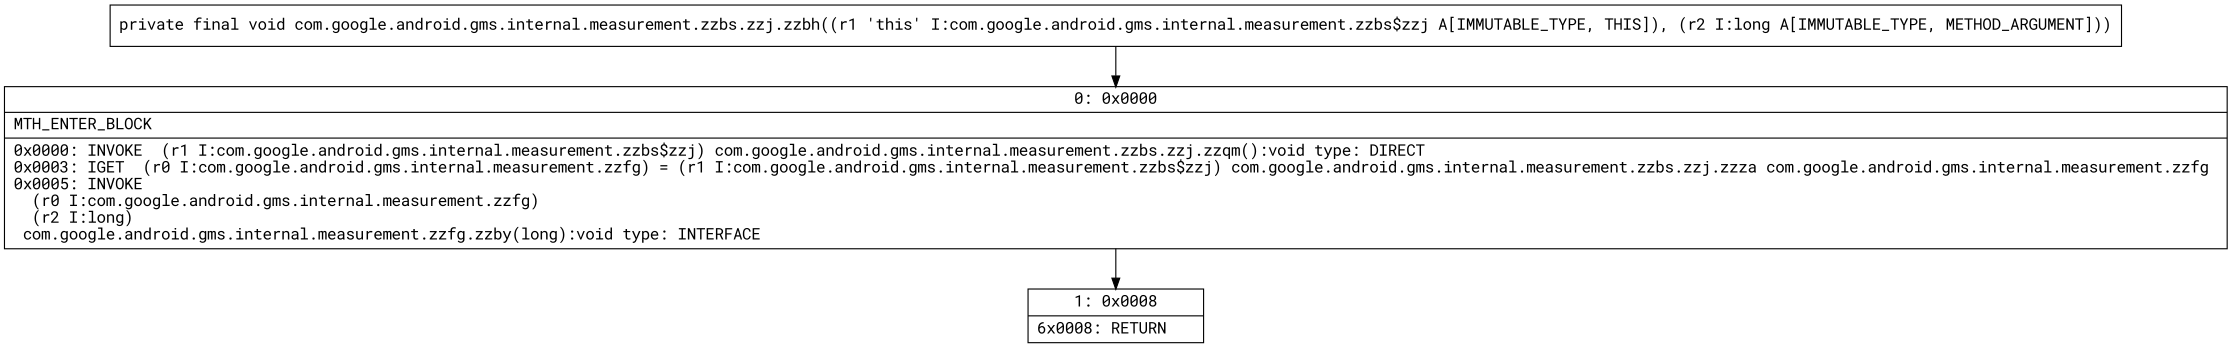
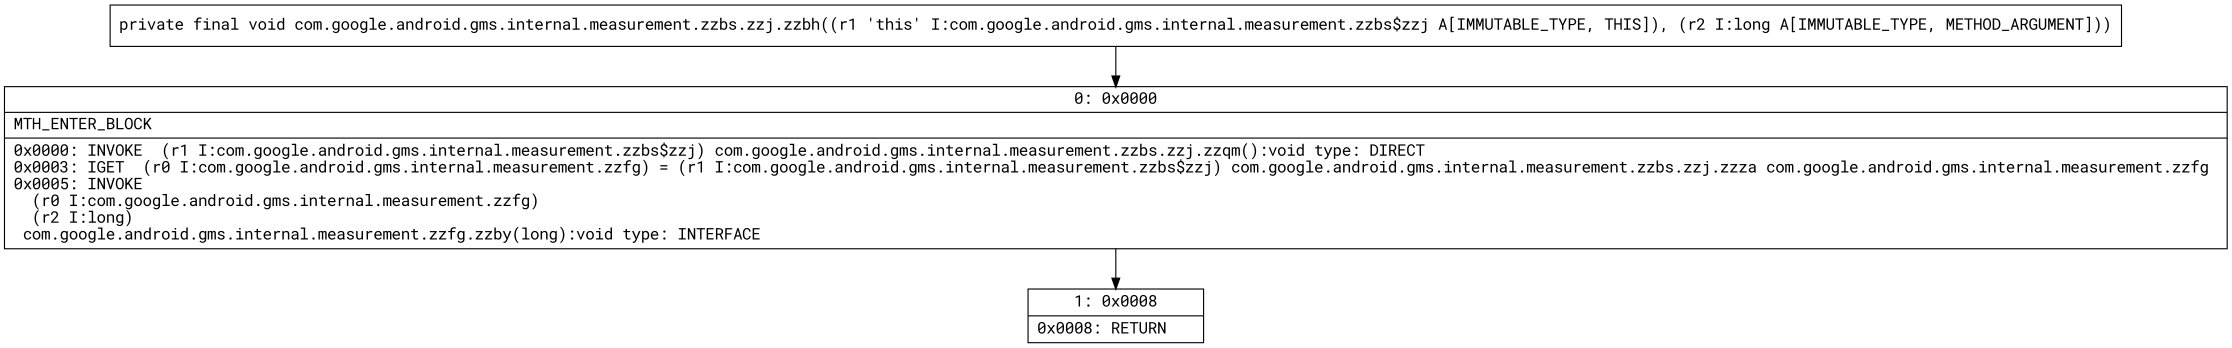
  digraph {
    fontname="Roboto Mono"
    node [shape=record fontname="Roboto Mono"]
    edge [fontname="Roboto Mono"]
    n1 [label="{0\:\ 0x0000|MTH_ENTER_BLOCK\l|0x0000: INVOKE  (r1 I:com.google.android.gms.internal.measurement.zzbs$zzj) com.google.android.gms.internal.measurement.zzbs.zzj.zzqm():void type: DIRECT \l0x0003: IGET  (r0 I:com.google.android.gms.internal.measurement.zzfg) = (r1 I:com.google.android.gms.internal.measurement.zzbs$zzj) com.google.android.gms.internal.measurement.zzbs.zzj.zzza com.google.android.gms.internal.measurement.zzfg \l0x0005: INVOKE  \l  (r0 I:com.google.android.gms.internal.measurement.zzfg)\l  (r2 I:long)\l com.google.android.gms.internal.measurement.zzfg.zzby(long):void type: INTERFACE \l}"]
-   n2 [label="{1\:\ 0x0008|6x0008: RETURN   \l}"]
+   n2 [label="{1\:\ 0x0008|0x0008: RETURN   \l}"]
    n3 [label="{private final void com.google.android.gms.internal.measurement.zzbs.zzj.zzbh((r1 'this' I:com.google.android.gms.internal.measurement.zzbs$zzj A[IMMUTABLE_TYPE, THIS]), (r2 I:long A[IMMUTABLE_TYPE, METHOD_ARGUMENT])) }"]
    n1 -> n2
    n3 -> n1
  }
